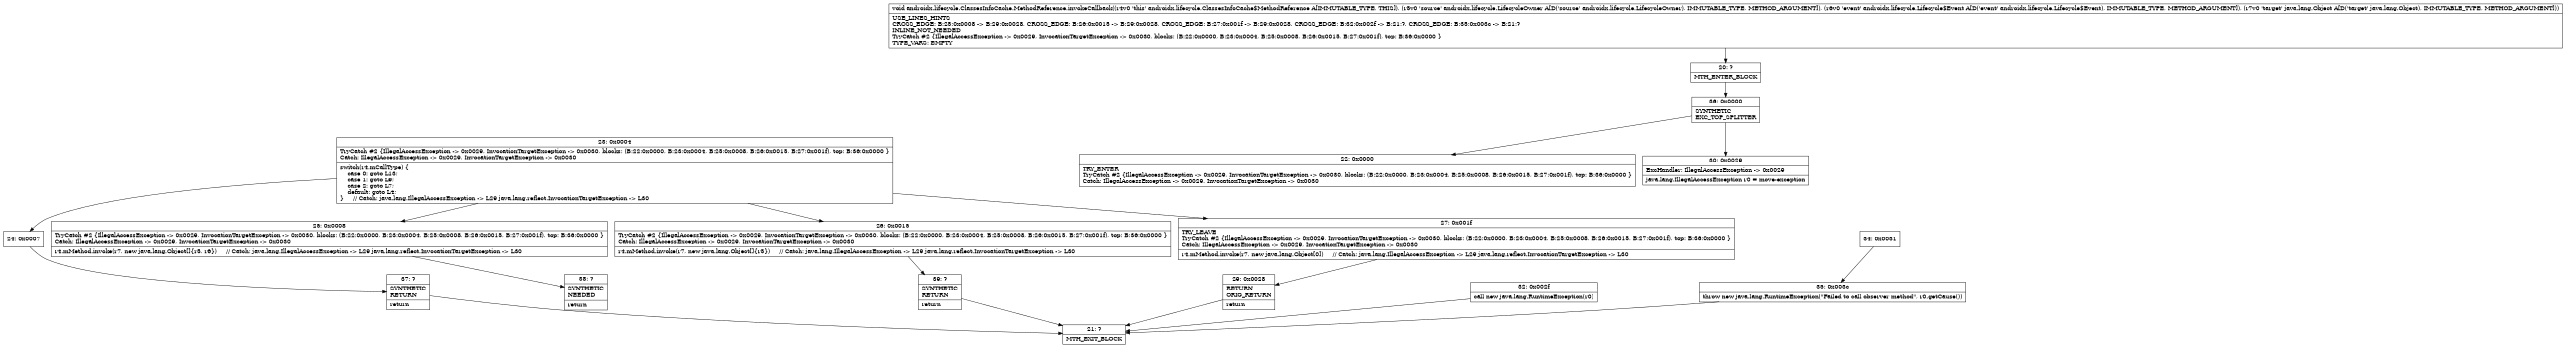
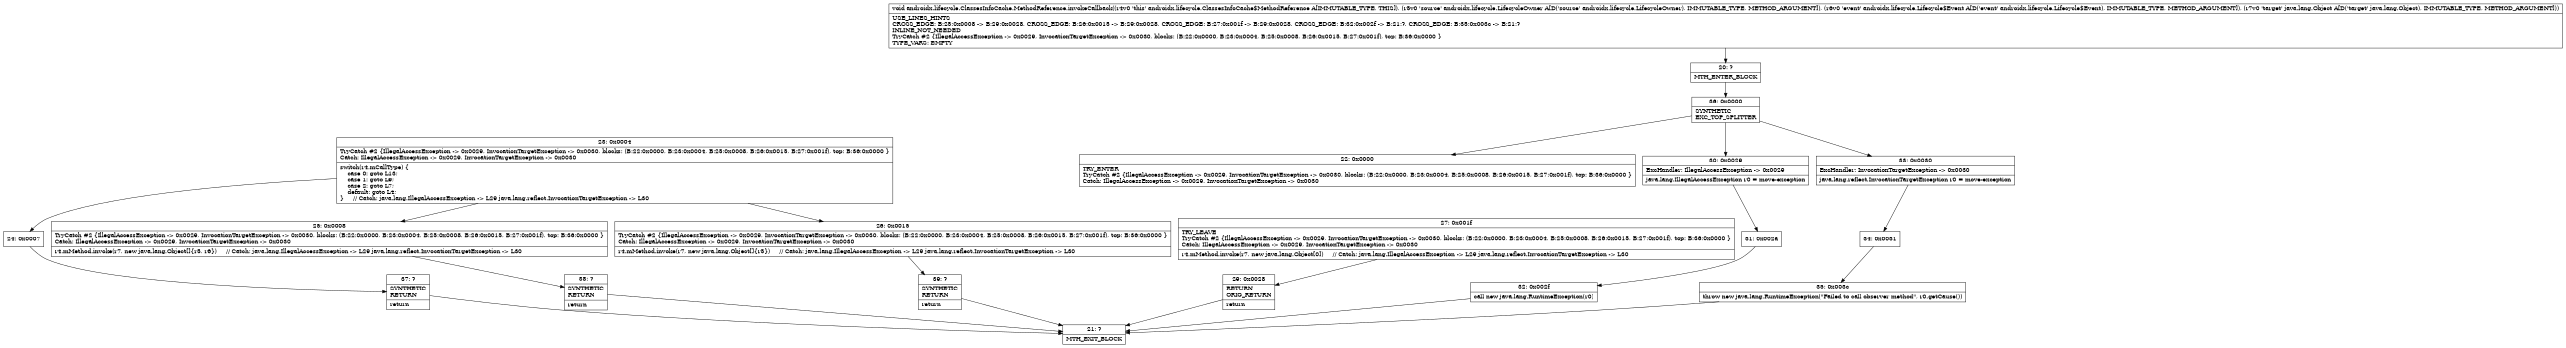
  digraph {
    node [shape=record]
    n1 [label="{20\:\ ?|MTH_ENTER_BLOCK\l}"]
    n2 [label="{36\:\ 0x0000|SYNTHETIC\lEXC_TOP_SPLITTER\l}"]
    n3 [label="{22\:\ 0x0000|TRY_ENTER\lTryCatch #2 \{IllegalAccessException \-\> 0x0029, InvocationTargetException \-\> 0x0030, blocks: (B:22:0x0000, B:23:0x0004, B:25:0x0008, B:26:0x0015, B:27:0x001f), top: B:36:0x0000 \}\lCatch: IllegalAccessException \-\> 0x0029, InvocationTargetException \-\> 0x0030\l}"]
    n4 [label="{30\:\ 0x0029|ExcHandler: IllegalAccessException \-\> 0x0029\l|java.lang.IllegalAccessException r0 = move\-exception\l}"]
+   n5 [label="{33\:\ 0x0030|ExcHandler: InvocationTargetException \-\> 0x0030\l|java.lang.reflect.InvocationTargetException r0 = move\-exception\l}"]
+   n6 [label="{31\:\ 0x002a}"]
    n7 [label="{34\:\ 0x0031}"]
    n8 [label="{23\:\ 0x0004|TryCatch #2 \{IllegalAccessException \-\> 0x0029, InvocationTargetException \-\> 0x0030, blocks: (B:22:0x0000, B:23:0x0004, B:25:0x0008, B:26:0x0015, B:27:0x001f), top: B:36:0x0000 \}\lCatch: IllegalAccessException \-\> 0x0029, InvocationTargetException \-\> 0x0030\l|switch(r4.mCallType) \{\l    case 0: goto L13;\l    case 1: goto L9;\l    case 2: goto L7;\l    default: goto L4;\l\}     \/\/ Catch: java.lang.IllegalAccessException \-\> L29 java.lang.reflect.InvocationTargetException \-\> L30\l}"]
    n9 [label="{24\:\ 0x0007}"]
    n10 [label="{25\:\ 0x0008|TryCatch #2 \{IllegalAccessException \-\> 0x0029, InvocationTargetException \-\> 0x0030, blocks: (B:22:0x0000, B:23:0x0004, B:25:0x0008, B:26:0x0015, B:27:0x001f), top: B:36:0x0000 \}\lCatch: IllegalAccessException \-\> 0x0029, InvocationTargetException \-\> 0x0030\l|r4.mMethod.invoke(r7, new java.lang.Object[]\{r5, r6\})     \/\/ Catch: java.lang.IllegalAccessException \-\> L29 java.lang.reflect.InvocationTargetException \-\> L30\l}"]
    n11 [label="{26\:\ 0x0015|TryCatch #2 \{IllegalAccessException \-\> 0x0029, InvocationTargetException \-\> 0x0030, blocks: (B:22:0x0000, B:23:0x0004, B:25:0x0008, B:26:0x0015, B:27:0x001f), top: B:36:0x0000 \}\lCatch: IllegalAccessException \-\> 0x0029, InvocationTargetException \-\> 0x0030\l|r4.mMethod.invoke(r7, new java.lang.Object[]\{r5\})     \/\/ Catch: java.lang.IllegalAccessException \-\> L29 java.lang.reflect.InvocationTargetException \-\> L30\l}"]
    n12 [label="{27\:\ 0x001f|TRY_LEAVE\lTryCatch #2 \{IllegalAccessException \-\> 0x0029, InvocationTargetException \-\> 0x0030, blocks: (B:22:0x0000, B:23:0x0004, B:25:0x0008, B:26:0x0015, B:27:0x001f), top: B:36:0x0000 \}\lCatch: IllegalAccessException \-\> 0x0029, InvocationTargetException \-\> 0x0030\l|r4.mMethod.invoke(r7, new java.lang.Object[0])     \/\/ Catch: java.lang.IllegalAccessException \-\> L29 java.lang.reflect.InvocationTargetException \-\> L30\l}"]
    n13 [label="{37\:\ ?|SYNTHETIC\lRETURN\l|return\l}"]
-   n14 [label="{38\:\ ?|SYNTHETIC\lNEEDED\l|return\l}"]
+   n14 [label="{38\:\ ?|SYNTHETIC\lRETURN\l|return\l}"]
    n15 [label="{39\:\ ?|SYNTHETIC\lRETURN\l|return\l}"]
    n16 [label="{29\:\ 0x0028|RETURN\lORIG_RETURN\l|return\l}"]
    n17 [label="{21\:\ ?|MTH_EXIT_BLOCK\l}"]
    n18 [label="{32\:\ 0x002f|call new java.lang.RuntimeException(r0)\l}"]
    n19 [label="{35\:\ 0x003c|throw new java.lang.RuntimeException(\"Failed to call observer method\", r0.getCause())\l}"]
    n20 [label="{void androidx.lifecycle.ClassesInfoCache.MethodReference.invokeCallback((r4v0 'this' androidx.lifecycle.ClassesInfoCache$MethodReference A[IMMUTABLE_TYPE, THIS]), (r5v0 'source' androidx.lifecycle.LifecycleOwner A[D('source' androidx.lifecycle.LifecycleOwner), IMMUTABLE_TYPE, METHOD_ARGUMENT]), (r6v0 'event' androidx.lifecycle.Lifecycle$Event A[D('event' androidx.lifecycle.Lifecycle$Event), IMMUTABLE_TYPE, METHOD_ARGUMENT]), (r7v0 'target' java.lang.Object A[D('target' java.lang.Object), IMMUTABLE_TYPE, METHOD_ARGUMENT]))  | USE_LINES_HINTS\lCROSS_EDGE: B:25:0x0008 \-\> B:29:0x0028, CROSS_EDGE: B:26:0x0015 \-\> B:29:0x0028, CROSS_EDGE: B:27:0x001f \-\> B:29:0x0028, CROSS_EDGE: B:32:0x002f \-\> B:21:?, CROSS_EDGE: B:35:0x003c \-\> B:21:?\lINLINE_NOT_NEEDED\lTryCatch #2 \{IllegalAccessException \-\> 0x0029, InvocationTargetException \-\> 0x0030, blocks: (B:22:0x0000, B:23:0x0004, B:25:0x0008, B:26:0x0015, B:27:0x001f), top: B:36:0x0000 \}\lTYPE_VARS: EMPTY\l}"]
    n1 -> n2
    n2 -> n3
    n2 -> n4
+   n2 -> n5
+   n4 -> n6
+   n5 -> n7
+   n6 -> n18
    n7 -> n19
    n8 -> n9
    n8 -> n10
    n8 -> n11
-   n8 -> n12
    n9 -> n13
    n10 -> n14
    n11 -> n15
    n12 -> n16
    n13 -> n17
+   n14 -> n17
    n15 -> n17
    n16 -> n17
    n18 -> n17
    n19 -> n17
    n20 -> n1
  }
